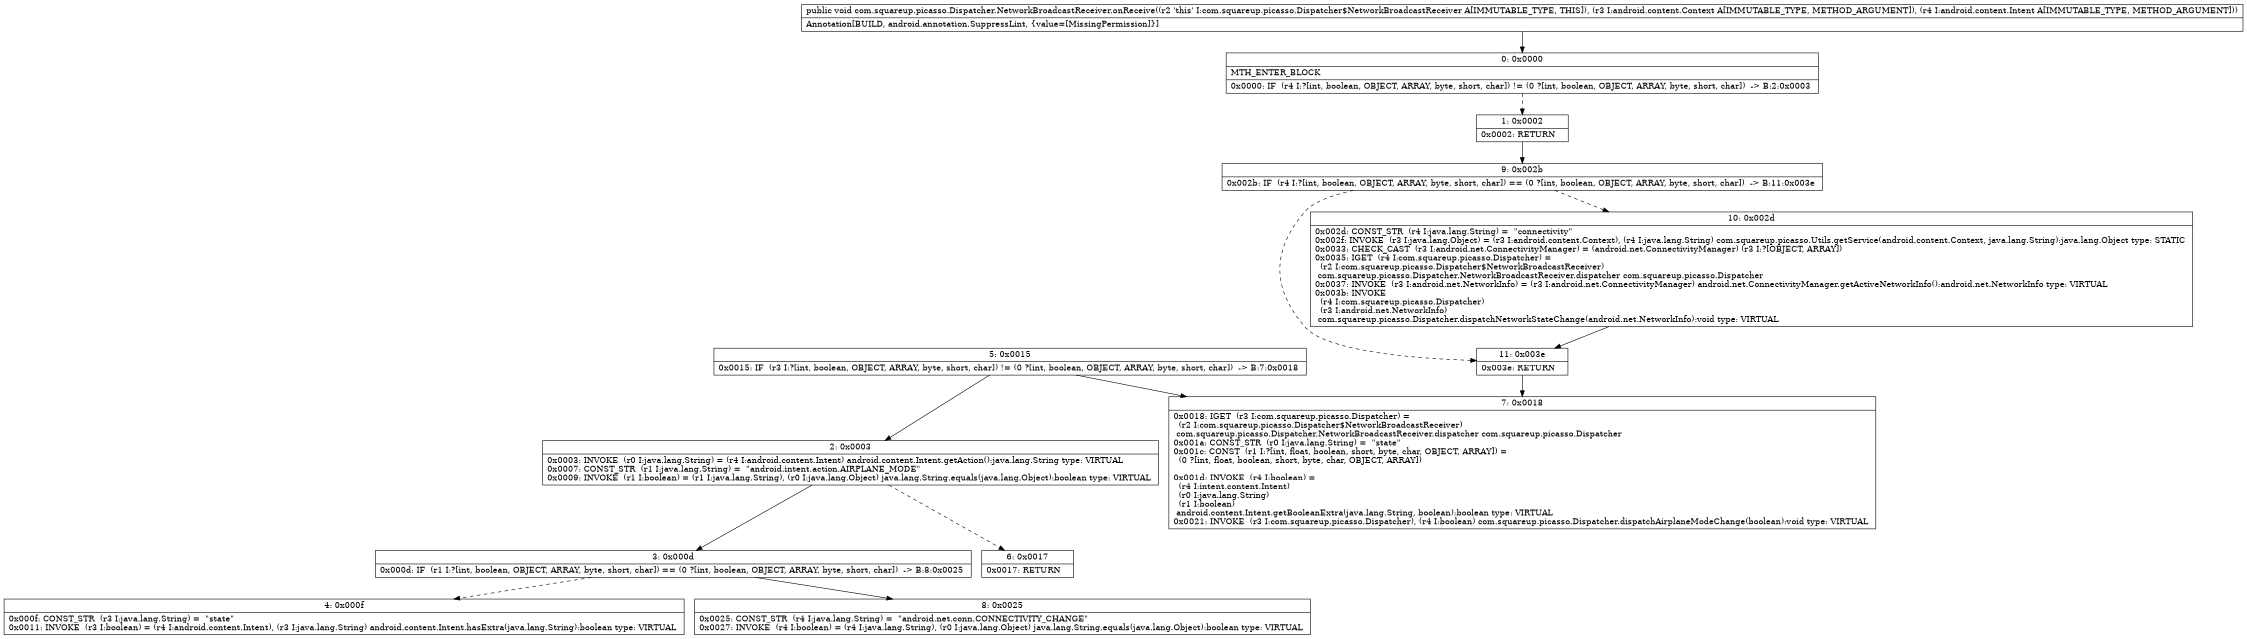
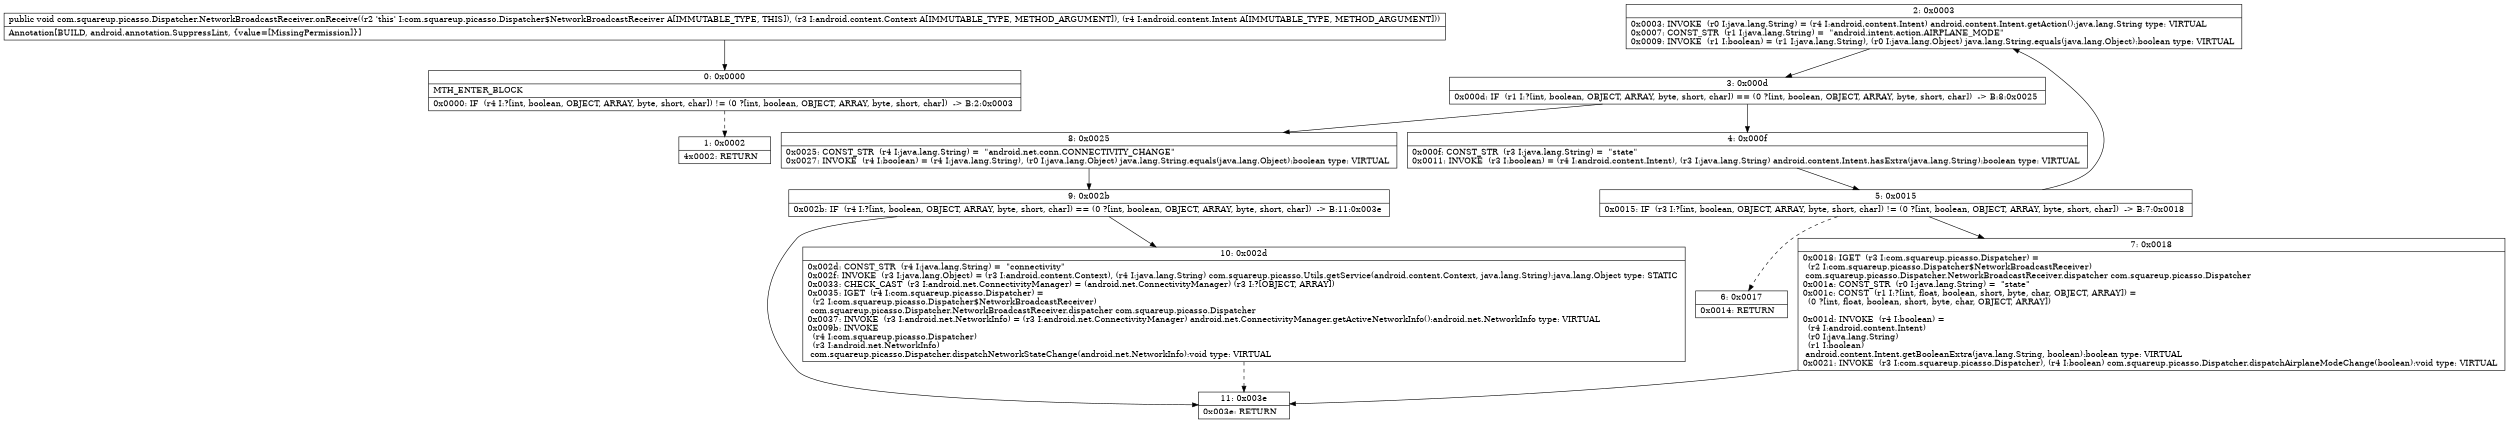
  digraph {
    node [shape=record]
    n1 [label="{0\:\ 0x0000|MTH_ENTER_BLOCK\l|0x0000: IF  (r4 I:?[int, boolean, OBJECT, ARRAY, byte, short, char]) != (0 ?[int, boolean, OBJECT, ARRAY, byte, short, char])  \-\> B:2:0x0003 \l}"]
-   n2 [label="{1\:\ 0x0002|0x0002: RETURN   \l}"]
+   n2 [label="{1\:\ 0x0002|4x0002: RETURN   \l}"]
    n3 [label="{2\:\ 0x0003|0x0003: INVOKE  (r0 I:java.lang.String) = (r4 I:android.content.Intent) android.content.Intent.getAction():java.lang.String type: VIRTUAL \l0x0007: CONST_STR  (r1 I:java.lang.String) =  \"android.intent.action.AIRPLANE_MODE\" \l0x0009: INVOKE  (r1 I:boolean) = (r1 I:java.lang.String), (r0 I:java.lang.Object) java.lang.String.equals(java.lang.Object):boolean type: VIRTUAL \l}"]
    n4 [label="{3\:\ 0x000d|0x000d: IF  (r1 I:?[int, boolean, OBJECT, ARRAY, byte, short, char]) == (0 ?[int, boolean, OBJECT, ARRAY, byte, short, char])  \-\> B:8:0x0025 \l}"]
    n5 [label="{4\:\ 0x000f|0x000f: CONST_STR  (r3 I:java.lang.String) =  \"state\" \l0x0011: INVOKE  (r3 I:boolean) = (r4 I:android.content.Intent), (r3 I:java.lang.String) android.content.Intent.hasExtra(java.lang.String):boolean type: VIRTUAL \l}"]
    n6 [label="{8\:\ 0x0025|0x0025: CONST_STR  (r4 I:java.lang.String) =  \"android.net.conn.CONNECTIVITY_CHANGE\" \l0x0027: INVOKE  (r4 I:boolean) = (r4 I:java.lang.String), (r0 I:java.lang.Object) java.lang.String.equals(java.lang.Object):boolean type: VIRTUAL \l}"]
    n7 [label="{5\:\ 0x0015|0x0015: IF  (r3 I:?[int, boolean, OBJECT, ARRAY, byte, short, char]) != (0 ?[int, boolean, OBJECT, ARRAY, byte, short, char])  \-\> B:7:0x0018 \l}"]
    n8 [label="{9\:\ 0x002b|0x002b: IF  (r4 I:?[int, boolean, OBJECT, ARRAY, byte, short, char]) == (0 ?[int, boolean, OBJECT, ARRAY, byte, short, char])  \-\> B:11:0x003e \l}"]
-   n9 [label="{6\:\ 0x0017|0x0017: RETURN   \l}"]
-   n10 [label="{7\:\ 0x0018|0x0018: IGET  (r3 I:com.squareup.picasso.Dispatcher) = \l  (r2 I:com.squareup.picasso.Dispatcher$NetworkBroadcastReceiver)\l com.squareup.picasso.Dispatcher.NetworkBroadcastReceiver.dispatcher com.squareup.picasso.Dispatcher \l0x001a: CONST_STR  (r0 I:java.lang.String) =  \"state\" \l0x001c: CONST  (r1 I:?[int, float, boolean, short, byte, char, OBJECT, ARRAY]) = \l  (0 ?[int, float, boolean, short, byte, char, OBJECT, ARRAY])\l \l0x001d: INVOKE  (r4 I:boolean) = \l  (r4 I:intent.content.Intent)\l  (r0 I:java.lang.String)\l  (r1 I:boolean)\l android.content.Intent.getBooleanExtra(java.lang.String, boolean):boolean type: VIRTUAL \l0x0021: INVOKE  (r3 I:com.squareup.picasso.Dispatcher), (r4 I:boolean) com.squareup.picasso.Dispatcher.dispatchAirplaneModeChange(boolean):void type: VIRTUAL \l}"]
+   n9 [label="{6\:\ 0x0017|0x0014: RETURN   \l}"]
+   n10 [label="{7\:\ 0x0018|0x0018: IGET  (r3 I:com.squareup.picasso.Dispatcher) = \l  (r2 I:com.squareup.picasso.Dispatcher$NetworkBroadcastReceiver)\l com.squareup.picasso.Dispatcher.NetworkBroadcastReceiver.dispatcher com.squareup.picasso.Dispatcher \l0x001a: CONST_STR  (r0 I:java.lang.String) =  \"state\" \l0x001c: CONST  (r1 I:?[int, float, boolean, short, byte, char, OBJECT, ARRAY]) = \l  (0 ?[int, float, boolean, short, byte, char, OBJECT, ARRAY])\l \l0x001d: INVOKE  (r4 I:boolean) = \l  (r4 I:android.content.Intent)\l  (r0 I:java.lang.String)\l  (r1 I:boolean)\l android.content.Intent.getBooleanExtra(java.lang.String, boolean):boolean type: VIRTUAL \l0x0021: INVOKE  (r3 I:com.squareup.picasso.Dispatcher), (r4 I:boolean) com.squareup.picasso.Dispatcher.dispatchAirplaneModeChange(boolean):void type: VIRTUAL \l}"]
    n11 [label="{11\:\ 0x003e|0x003e: RETURN   \l}"]
-   n12 [label="{10\:\ 0x002d|0x002d: CONST_STR  (r4 I:java.lang.String) =  \"connectivity\" \l0x002f: INVOKE  (r3 I:java.lang.Object) = (r3 I:android.content.Context), (r4 I:java.lang.String) com.squareup.picasso.Utils.getService(android.content.Context, java.lang.String):java.lang.Object type: STATIC \l0x0033: CHECK_CAST  (r3 I:android.net.ConnectivityManager) = (android.net.ConnectivityManager) (r3 I:?[OBJECT, ARRAY]) \l0x0035: IGET  (r4 I:com.squareup.picasso.Dispatcher) = \l  (r2 I:com.squareup.picasso.Dispatcher$NetworkBroadcastReceiver)\l com.squareup.picasso.Dispatcher.NetworkBroadcastReceiver.dispatcher com.squareup.picasso.Dispatcher \l0x0037: INVOKE  (r3 I:android.net.NetworkInfo) = (r3 I:android.net.ConnectivityManager) android.net.ConnectivityManager.getActiveNetworkInfo():android.net.NetworkInfo type: VIRTUAL \l0x003b: INVOKE  \l  (r4 I:com.squareup.picasso.Dispatcher)\l  (r3 I:android.net.NetworkInfo)\l com.squareup.picasso.Dispatcher.dispatchNetworkStateChange(android.net.NetworkInfo):void type: VIRTUAL \l}"]
+   n12 [label="{10\:\ 0x002d|0x002d: CONST_STR  (r4 I:java.lang.String) =  \"connectivity\" \l0x002f: INVOKE  (r3 I:java.lang.Object) = (r3 I:android.content.Context), (r4 I:java.lang.String) com.squareup.picasso.Utils.getService(android.content.Context, java.lang.String):java.lang.Object type: STATIC \l0x0033: CHECK_CAST  (r3 I:android.net.ConnectivityManager) = (android.net.ConnectivityManager) (r3 I:?[OBJECT, ARRAY]) \l0x0035: IGET  (r4 I:com.squareup.picasso.Dispatcher) = \l  (r2 I:com.squareup.picasso.Dispatcher$NetworkBroadcastReceiver)\l com.squareup.picasso.Dispatcher.NetworkBroadcastReceiver.dispatcher com.squareup.picasso.Dispatcher \l0x0037: INVOKE  (r3 I:android.net.NetworkInfo) = (r3 I:android.net.ConnectivityManager) android.net.ConnectivityManager.getActiveNetworkInfo():android.net.NetworkInfo type: VIRTUAL \l0x009b: INVOKE  \l  (r4 I:com.squareup.picasso.Dispatcher)\l  (r3 I:android.net.NetworkInfo)\l com.squareup.picasso.Dispatcher.dispatchNetworkStateChange(android.net.NetworkInfo):void type: VIRTUAL \l}"]
    n13 [label="{public void com.squareup.picasso.Dispatcher.NetworkBroadcastReceiver.onReceive((r2 'this' I:com.squareup.picasso.Dispatcher$NetworkBroadcastReceiver A[IMMUTABLE_TYPE, THIS]), (r3 I:android.content.Context A[IMMUTABLE_TYPE, METHOD_ARGUMENT]), (r4 I:android.content.Intent A[IMMUTABLE_TYPE, METHOD_ARGUMENT]))  | Annotation[BUILD, android.annotation.SuppressLint, \{value=[MissingPermission]\}]\l}"]
    n1 -> n2 [style=dashed]
    n3 -> n4
-   n4 -> n5 [style=dashed]
+   n4 -> n5 [style=solid]
    n4 -> n6
-   n2 -> n8
+   n5 -> n7
+   n6 -> n8
    n7 -> n3
-   n3 -> n9 [style=dashed]
+   n7 -> n9 [style=dashed]
    n7 -> n10
-   n8 -> n11 [style=dashed]
-   n8 -> n12 [style=dashed]
-   n11 -> n10
-   n12 -> n11
+   n8 -> n11
+   n8 -> n12 [style=solid]
+   n10 -> n11
+   n12 -> n11 [style=dashed]
    n13 -> n1
  }
